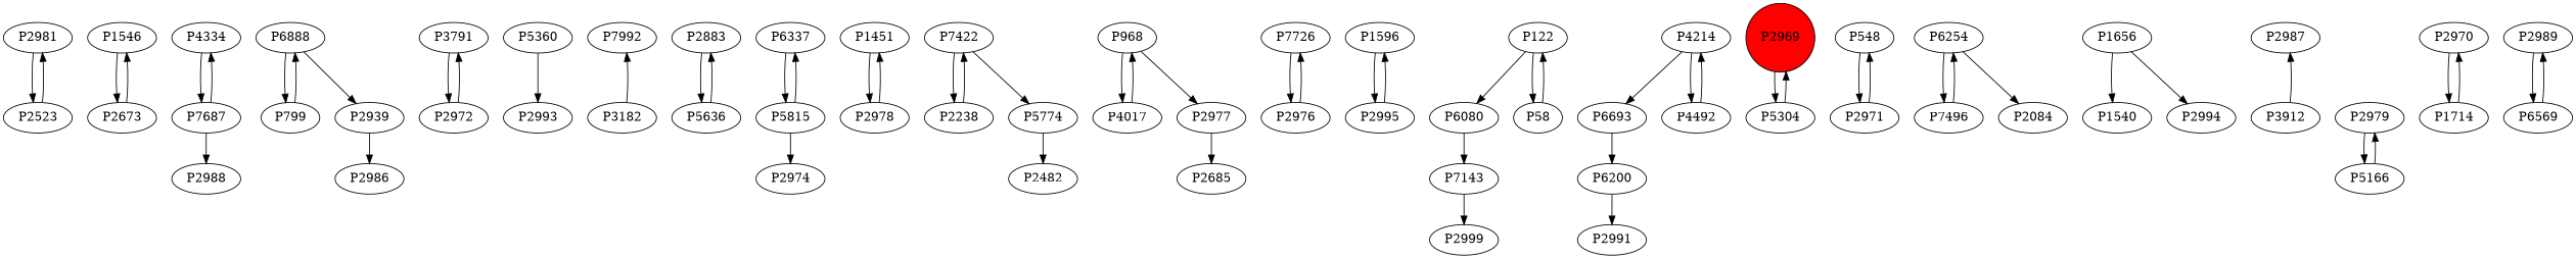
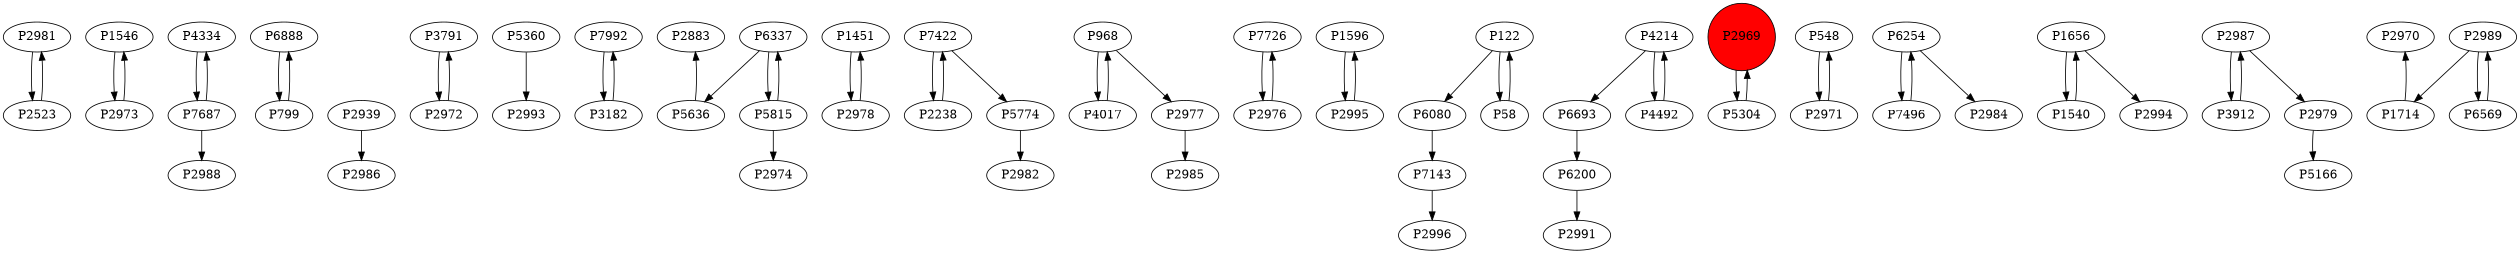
  digraph {
    P2981
    P2523
    P1546
-   P2973 [label=P2673]
+   P2973
    P4334
    P7687
    P2988
    P6888
    P799
    P2939
    P2986
    P3791
    P2972
    P5360
    P2993
    n16 [label=P7992]
    P3182
    n18 [label=P2883]
    P5636
    P6337
    P5815
    P2974
    P1451
    P2978
    P7422
    P2238
    P5774
-   P2982 [label=P2482]
+   P2982
    P968
    P4017
    P2977
-   P2985 [label=P2685]
+   P2985
    P7726
    P2976
    P1596
    P2995
    P6080
    P7143
-   P2996 [label=P2999]
+   P2996
    P122
    P58
    P6200
    P2991
    P2969 [fillcolor=red shape=circle style=filled]
    P5304
    P6693
    P548
    P2971
    P6254
    P7496
-   P2984 [label=P2084]
+   P2984
    P1656
    P1540
    P2994
    P4214
    P4492
    P2987
    P3912
    P5166
    P2979
    P2970
    P1714
    P2989
    P6569
    P2981 -> P2523
    P2523 -> P2981
    P1546 -> P2973
    P2973 -> P1546
    P4334 -> P7687
    P7687 -> P4334
    P7687 -> P2988
    P6888 -> P799
-   P6888 -> P2939
    P799 -> P6888
    P2939 -> P2986
    P3791 -> P2972
    P2972 -> P3791
    P5360 -> P2993
+   n16 -> P3182
    P3182 -> n16
-   n18 -> P5636
+   P6337 -> P5636
    P5636 -> n18
    P6337 -> P5815
    P5815 -> P6337
    P5815 -> P2974
    P1451 -> P2978
    P2978 -> P1451
    P7422 -> P2238
    P7422 -> P5774
    P2238 -> P7422
    P5774 -> P2982
    P968 -> P4017
    P968 -> P2977
    P4017 -> P968
    P2977 -> P2985
    P7726 -> P2976
    P2976 -> P7726
    P1596 -> P2995
    P2995 -> P1596
    P6080 -> P7143
    P7143 -> P2996
    P122 -> P6080
    P122 -> P58
    P58 -> P122
    P6200 -> P2991
    P2969 -> P5304
    P5304 -> P2969
    P6693 -> P6200
    P548 -> P2971
    P2971 -> P548
    P6254 -> P7496
    P6254 -> P2984
    P7496 -> P6254
    P1656 -> P1540
    P1656 -> P2994
+   P1540 -> P1656
    P4214 -> P6693
    P4214 -> P4492
    P4492 -> P4214
+   P2987 -> P3912
    P3912 -> P2987
-   P5166 -> P2979
+   P2987 -> P2979
    P2979 -> P5166
-   P2970 -> P1714
+   P2989 -> P1714
    P1714 -> P2970
    P2989 -> P6569
    P6569 -> P2989
  }
